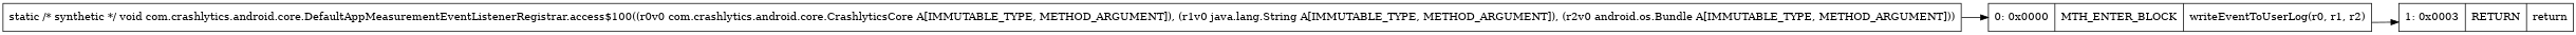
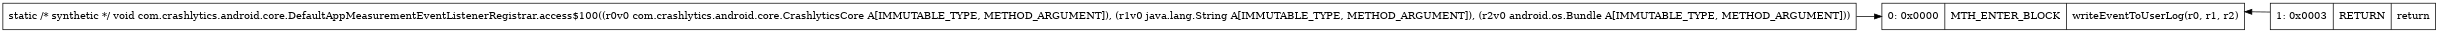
  digraph {
    rankdir=LR
    node [shape=record]
    n1 [label="{0\:\ 0x0000|MTH_ENTER_BLOCK\l|writeEventToUserLog(r0, r1, r2)\l}"]
    n2 [label="{1\:\ 0x0003|RETURN\l|return\l}"]
    n3 [label="{static \/* synthetic *\/ void com.crashlytics.android.core.DefaultAppMeasurementEventListenerRegistrar.access$100((r0v0 com.crashlytics.android.core.CrashlyticsCore A[IMMUTABLE_TYPE, METHOD_ARGUMENT]), (r1v0 java.lang.String A[IMMUTABLE_TYPE, METHOD_ARGUMENT]), (r2v0 android.os.Bundle A[IMMUTABLE_TYPE, METHOD_ARGUMENT])) }"]
-   n1 -> n2
+   n2 -> n1
    n3 -> n1
  }
